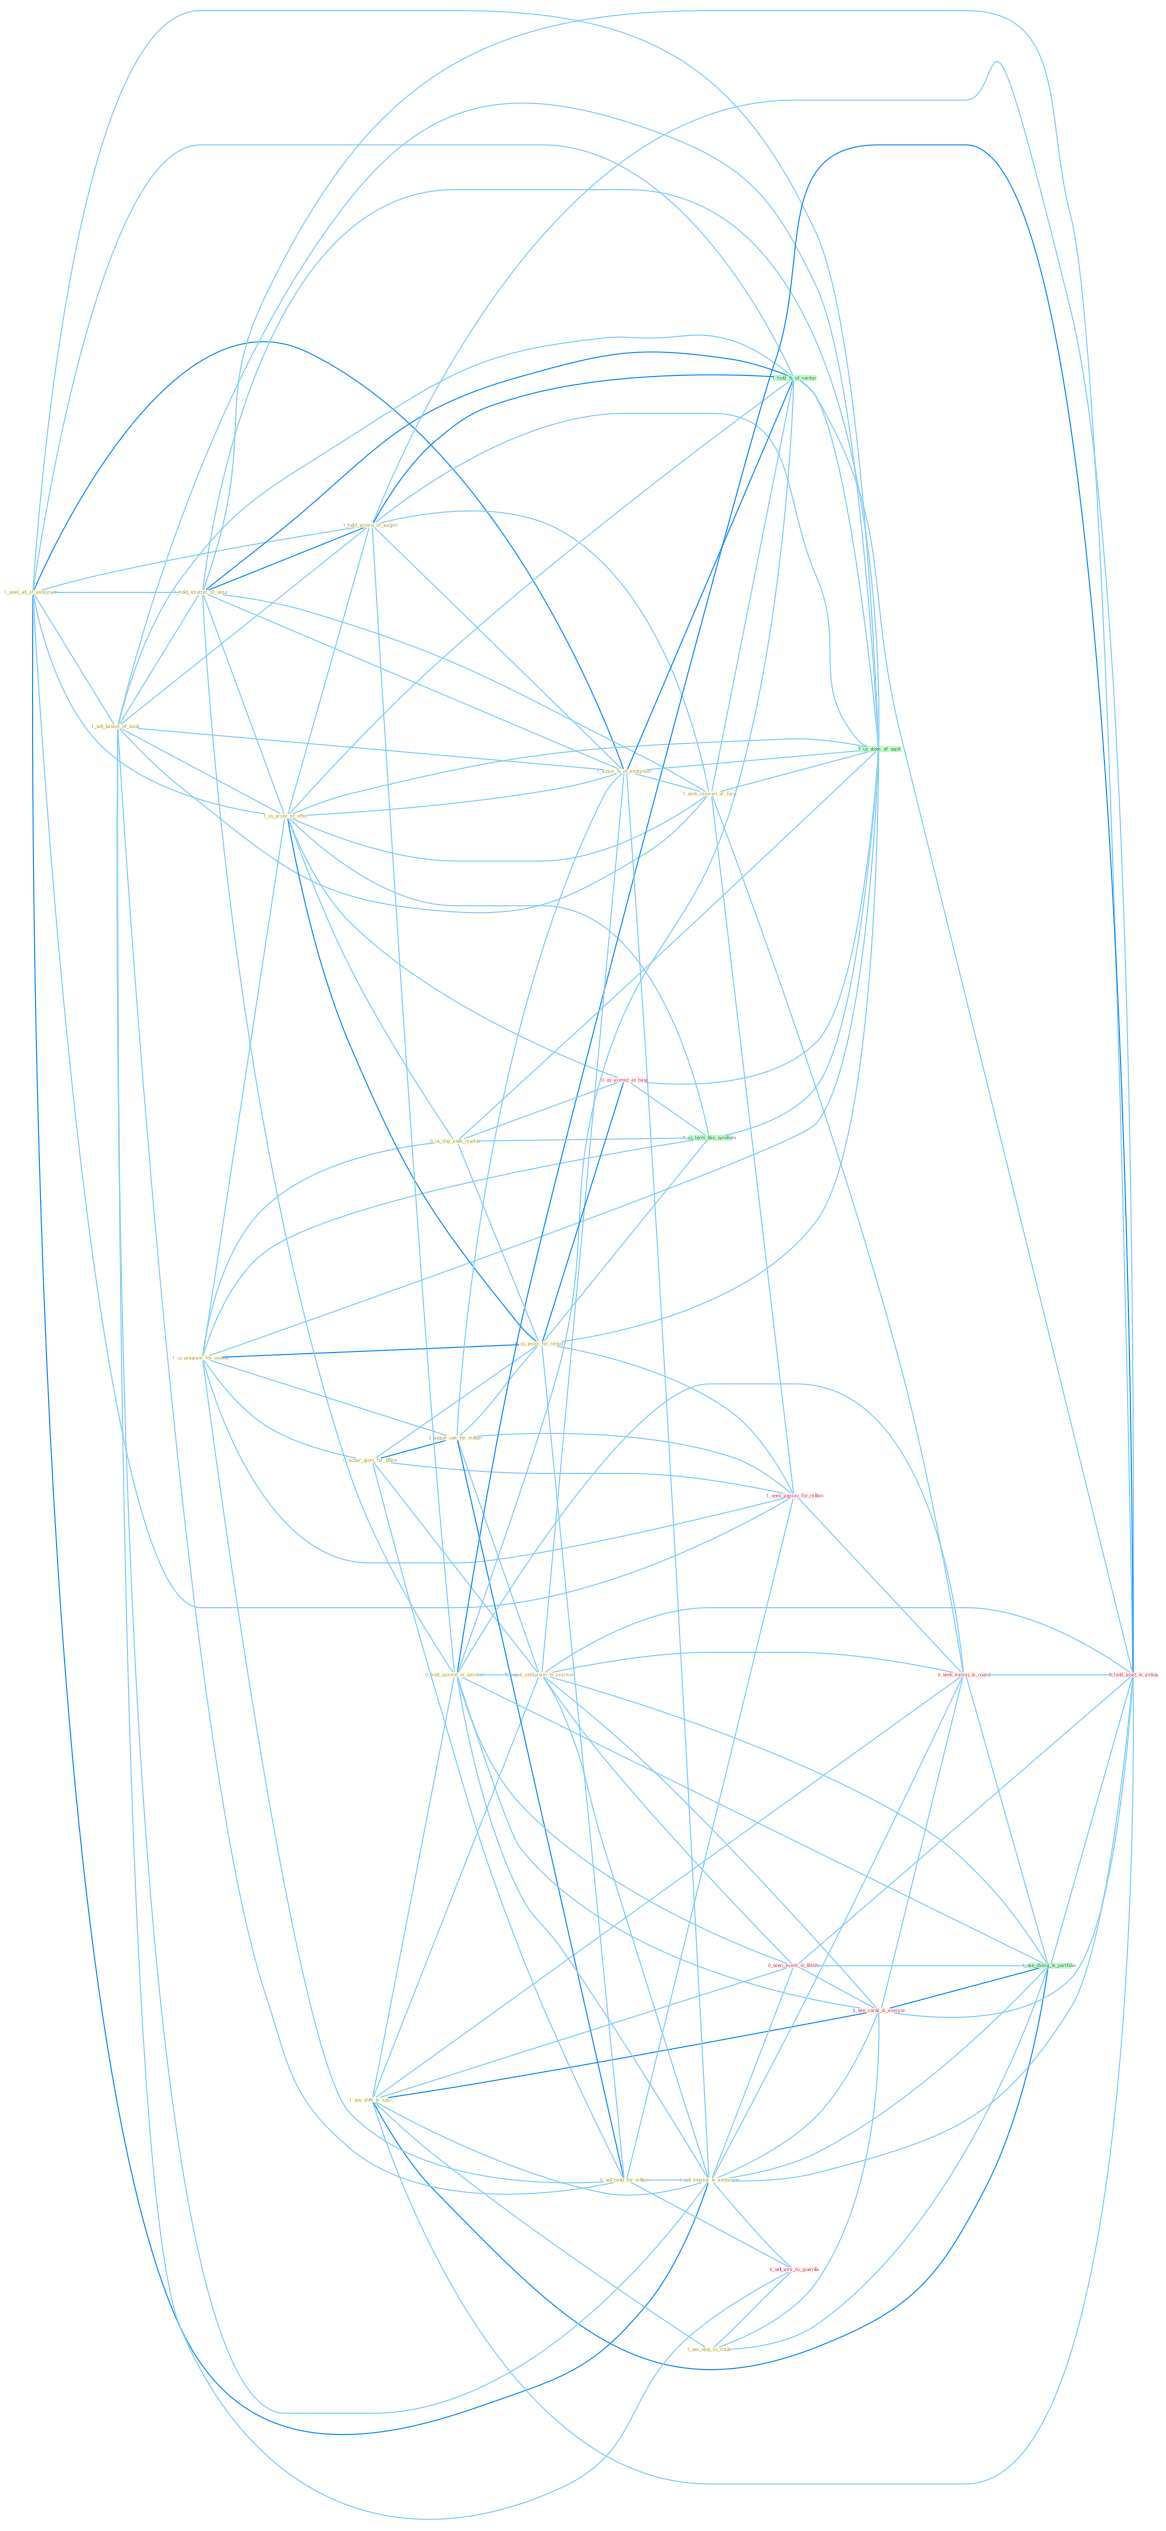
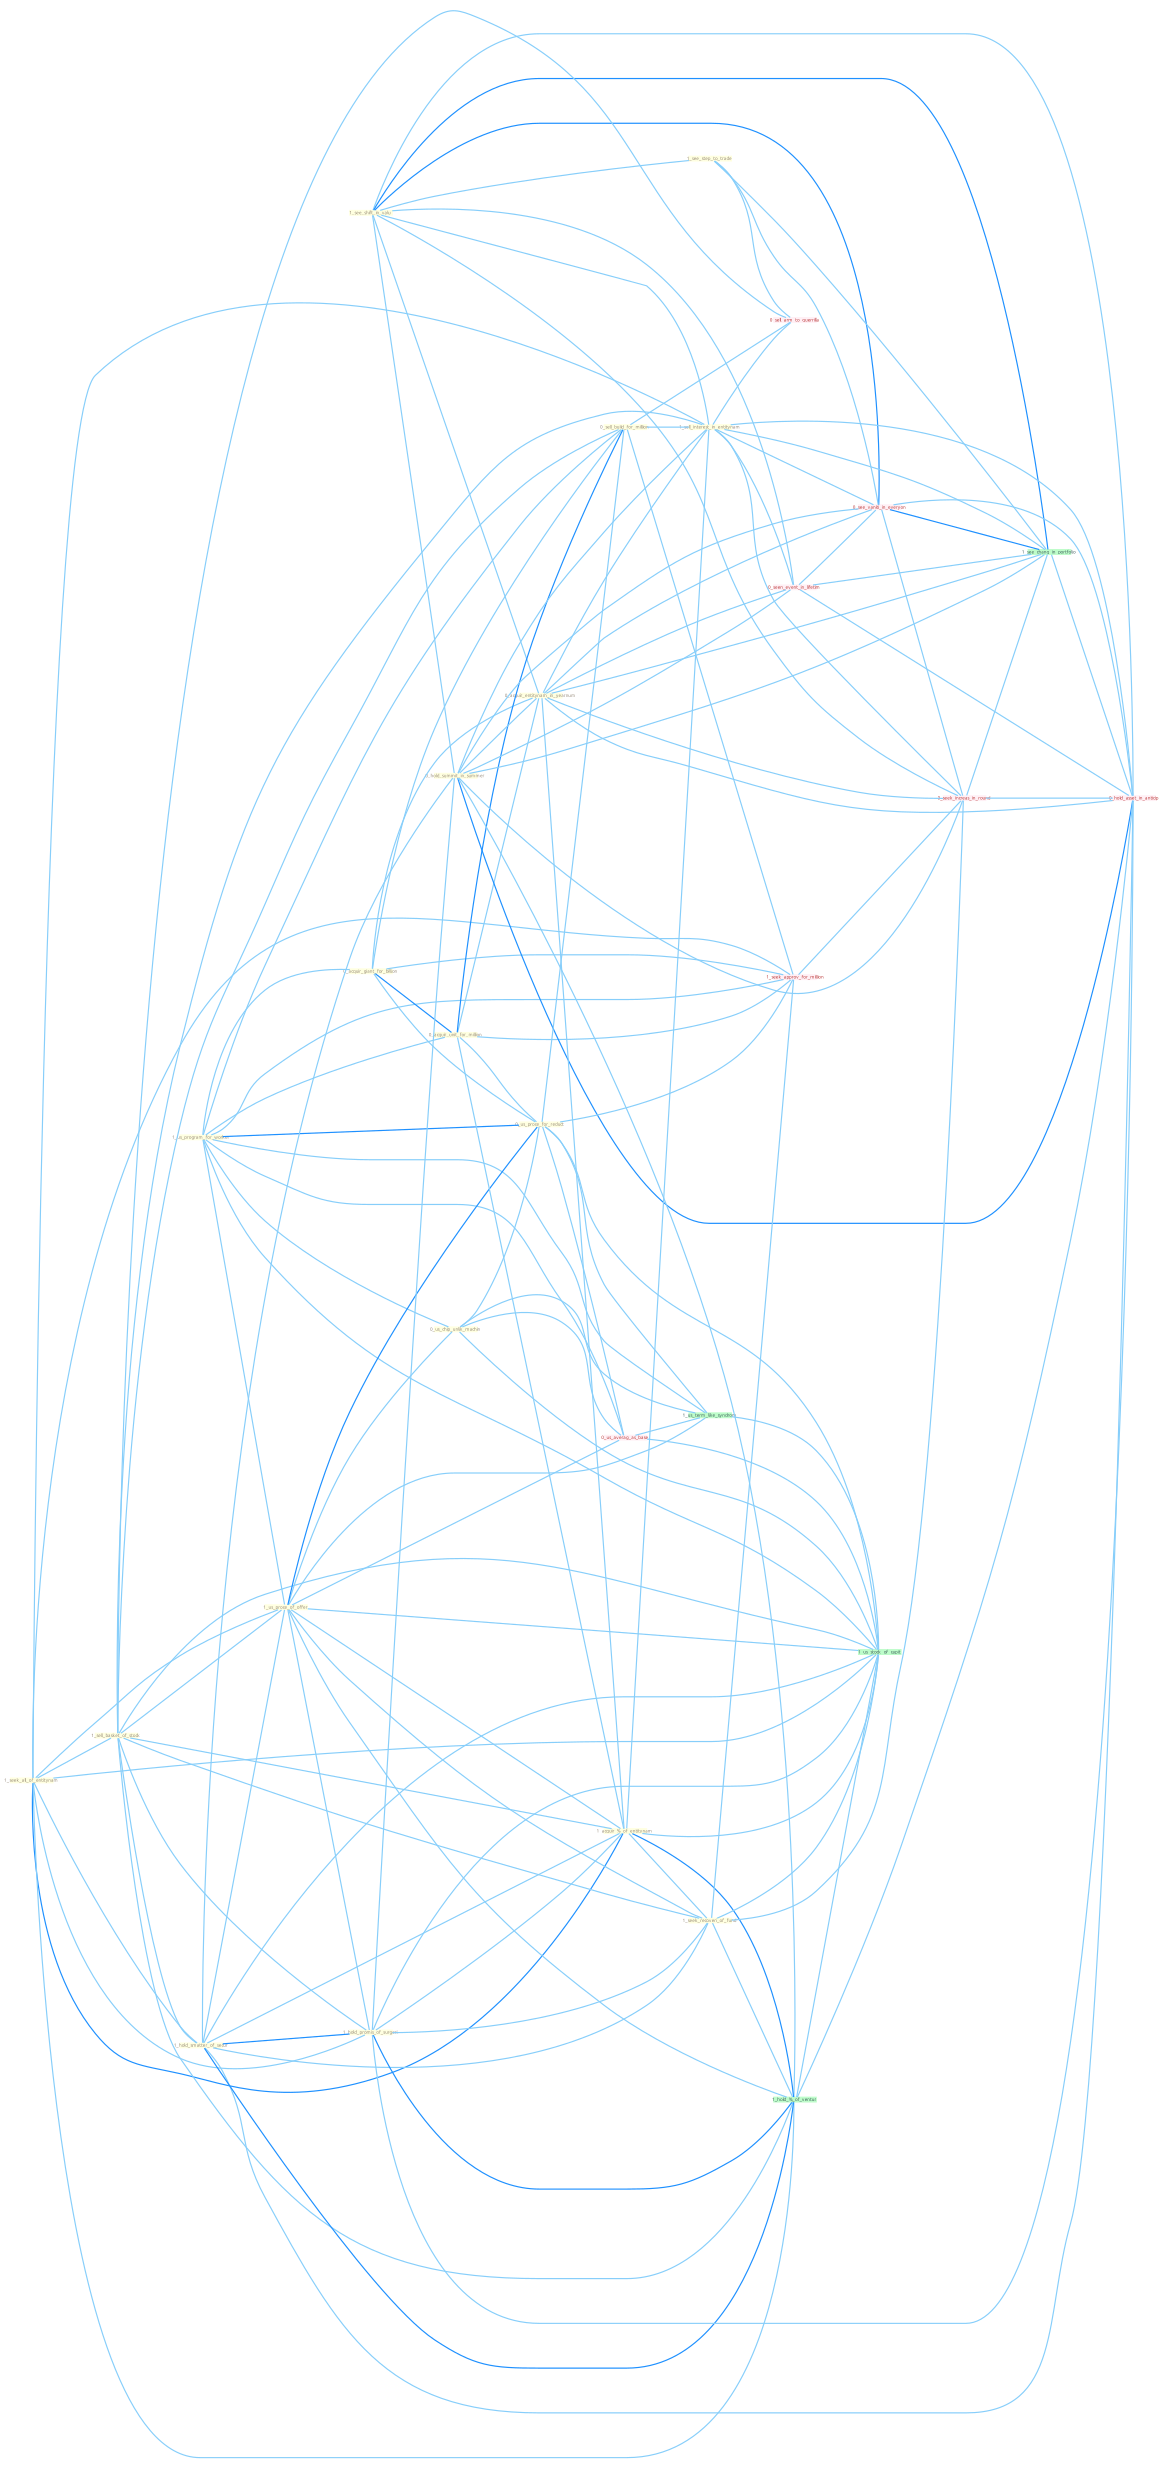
  graph {
    fontname=Ubuntu
    rankdir=LR
    node [color="#ffffe0" fixedsize=true fontcolor="#8b7d6b" fontname=Ubuntu fontsize=4 shape=polygon style=filled]
    edge [color="#87cefa" fontname=Ubuntu w=1]
    "1_seek_all_of_entitynam " [height=.06 width=.5]
    "1_see_shift_in_valu " [height=.06 width=.5]
    "1_us_program_for_worker " [height=.06 width=.5]
    "1_sell_basket_of_stock " [height=.06 width=.5]
    "1_hold_smatter_of_secur " [height=.06 width=.5]
    "0_acquir_giant_for_billion " [height=.06 width=.5]
    "1_us_proce_of_offer " [height=.06 width=.5]
    "1_hold_promis_of_surgeri " [height=.06 width=.5]
    "0_acquir_unit_for_million " [height=.06 width=.5]
    "0_hold_summit_in_summer " [height=.06 width=.5]
    "1_see_step_to_trade " [height=.06 width=.5]
    "0_us_chip_unlik_machin " [height=.06 width=.5]
    "0_acquir_entitynam_in_yearnum " [height=.06 width=.5]
    "1_acquir_%_of_entitynam " [height=.06 width=.5]
    "0_us_proce_for_reduct " [height=.06 width=.5]
    "0_sell_build_for_million " [height=.06 width=.5]
    "1_sell_interest_in_entitynam " [height=.06 width=.5]
    "1_seek_recoveri_of_fund " [height=.06 width=.5]
    "0_seen_event_in_lifetim " [color="#fff0f5" fontcolor="#b22222" height=.06 width=.5]
    "0_us_averag_as_base " [color="#fff0f5" fontcolor="#b22222" height=.06 width=.5]
    n21 [color="#fff0f5" fontcolor="#b22222" height=.06 label="1_seek_approv_for_million" width=.5]
    "0_see_vaniti_in_everyon " [color="#fff0f5" fontcolor="#b22222" height=.06 width=.5]
    "0_sell_arm_to_guerrilla " [color="#fff0f5" fontcolor="#b22222" height=.06 width=.5]
    "0_seek_increas_in_round " [color="#fff0f5" fontcolor="#b22222" height=.06 width=.5]
    "0_hold_asset_in_anticip " [color="#fff0f5" fontcolor="#b22222" height=.06 width=.5]
    "1_hold_%_of_ventur " [color="#BDFCC9" fontcolor="#2f4f4f" height=.06 width=.5]
    "1_us_stock_of_capit " [color="#BDFCC9" fontcolor="#2f4f4f" height=.06 width=.5]
    "1_see_chang_in_portfolio " [color="#BDFCC9" fontcolor="#2f4f4f" height=.06 width=.5]
    "1_us_term_like_syndrom " [color="#BDFCC9" fontcolor="#2f4f4f" height=.06 width=.5]
    subgraph sub_1 {
      "1_seek_all_of_entitynam "
      "1_see_shift_in_valu "
      "1_us_program_for_worker "
      "1_sell_basket_of_stock "
      "1_hold_smatter_of_secur "
      "0_acquir_giant_for_billion "
      "1_us_proce_of_offer "
      "1_hold_promis_of_surgeri "
      "0_acquir_unit_for_million "
      "0_hold_summit_in_summer "
      "1_see_step_to_trade "
      "0_us_chip_unlik_machin "
      "0_acquir_entitynam_in_yearnum "
      "1_acquir_%_of_entitynam "
      "0_us_proce_for_reduct "
      "0_sell_build_for_million "
      "1_sell_interest_in_entitynam "
      "1_seek_recoveri_of_fund "
    }
    subgraph sub_2 {
      "0_seen_event_in_lifetim "
      "0_us_averag_as_base "
      n21
      "0_see_vaniti_in_everyon "
      "0_sell_arm_to_guerrilla "
      "0_seek_increas_in_round "
      "0_hold_asset_in_anticip "
    }
    "1_seek_all_of_entitynam " -- "1_sell_basket_of_stock "
    "1_seek_all_of_entitynam " -- "1_hold_smatter_of_secur "
    "1_seek_all_of_entitynam " -- "1_us_proce_of_offer "
    "1_seek_all_of_entitynam " -- "1_hold_promis_of_surgeri "
    "1_seek_all_of_entitynam " -- "1_acquir_%_of_entitynam " [color="#1e90ff" w=2]
-   "1_seek_all_of_entitynam " -- "1_sell_interest_in_entitynam " [color="#1e90ff"]
+   "1_seek_all_of_entitynam " -- "1_sell_interest_in_entitynam "
    "1_seek_all_of_entitynam " -- n21
    "1_seek_all_of_entitynam " -- "1_hold_%_of_ventur "
    "1_seek_all_of_entitynam " -- "1_us_stock_of_capit "
    "1_see_shift_in_valu " -- "0_hold_summit_in_summer "
    "1_see_shift_in_valu " -- "1_see_step_to_trade "
    "1_see_shift_in_valu " -- "0_acquir_entitynam_in_yearnum "
    "1_see_shift_in_valu " -- "1_sell_interest_in_entitynam "
    "1_see_shift_in_valu " -- "0_seen_event_in_lifetim "
    "1_see_shift_in_valu " -- "0_see_vaniti_in_everyon " [color="#1e90ff" w=2]
    "1_see_shift_in_valu " -- "0_seek_increas_in_round "
    "1_see_shift_in_valu " -- "0_hold_asset_in_anticip "
    "1_see_shift_in_valu " -- "1_see_chang_in_portfolio " [color="#1e90ff" w=2]
    "1_us_program_for_worker " -- "0_acquir_giant_for_billion "
    "1_us_program_for_worker " -- "1_us_proce_of_offer "
    "1_us_program_for_worker " -- "0_acquir_unit_for_million "
    "1_us_program_for_worker " -- "0_us_chip_unlik_machin "
    "1_us_program_for_worker " -- "0_us_proce_for_reduct " [color="#1e90ff" w=2]
    "1_us_program_for_worker " -- "0_sell_build_for_million "
+   "1_us_program_for_worker " -- "0_us_averag_as_base "
    "1_us_program_for_worker " -- n21
    "1_us_program_for_worker " -- "1_us_stock_of_capit "
    "1_us_program_for_worker " -- "1_us_term_like_syndrom "
    "1_sell_basket_of_stock " -- "1_hold_smatter_of_secur "
    "1_sell_basket_of_stock " -- "1_us_proce_of_offer "
    "1_sell_basket_of_stock " -- "1_hold_promis_of_surgeri "
    "1_sell_basket_of_stock " -- "1_acquir_%_of_entitynam "
    "1_sell_basket_of_stock " -- "0_sell_build_for_million "
    "1_sell_basket_of_stock " -- "1_sell_interest_in_entitynam "
    "1_sell_basket_of_stock " -- "1_seek_recoveri_of_fund "
    "1_sell_basket_of_stock " -- "0_sell_arm_to_guerrilla "
    "1_sell_basket_of_stock " -- "1_hold_%_of_ventur "
    "1_sell_basket_of_stock " -- "1_us_stock_of_capit "
    "1_hold_smatter_of_secur " -- "1_us_proce_of_offer "
    "1_hold_smatter_of_secur " -- "1_hold_promis_of_surgeri " [color="#1e90ff" w=2]
    "1_hold_smatter_of_secur " -- "0_hold_summit_in_summer "
    "1_hold_smatter_of_secur " -- "1_acquir_%_of_entitynam "
    "1_hold_smatter_of_secur " -- "1_seek_recoveri_of_fund "
    "1_hold_smatter_of_secur " -- "0_hold_asset_in_anticip "
    "1_hold_smatter_of_secur " -- "1_hold_%_of_ventur " [color="#1e90ff" w=2]
    "1_hold_smatter_of_secur " -- "1_us_stock_of_capit "
    "0_acquir_giant_for_billion " -- "0_acquir_unit_for_million " [color="#1e90ff" w=2]
    "0_acquir_giant_for_billion " -- "0_acquir_entitynam_in_yearnum "
    "0_acquir_giant_for_billion " -- "0_us_proce_for_reduct "
    "0_acquir_giant_for_billion " -- "0_sell_build_for_million "
    "0_acquir_giant_for_billion " -- n21
    "1_us_proce_of_offer " -- "1_hold_promis_of_surgeri "
    "1_us_proce_of_offer " -- "0_us_chip_unlik_machin "
    "1_us_proce_of_offer " -- "1_acquir_%_of_entitynam "
    "1_us_proce_of_offer " -- "0_us_proce_for_reduct " [color="#1e90ff" w=2]
    "1_us_proce_of_offer " -- "1_seek_recoveri_of_fund "
    "1_us_proce_of_offer " -- "0_us_averag_as_base "
    "1_us_proce_of_offer " -- "1_hold_%_of_ventur "
    "1_us_proce_of_offer " -- "1_us_stock_of_capit " [w=2]
    "1_us_proce_of_offer " -- "1_us_term_like_syndrom "
    "1_hold_promis_of_surgeri " -- "0_hold_summit_in_summer "
    "1_hold_promis_of_surgeri " -- "1_acquir_%_of_entitynam "
    "1_hold_promis_of_surgeri " -- "1_seek_recoveri_of_fund "
    "1_hold_promis_of_surgeri " -- "0_hold_asset_in_anticip "
    "1_hold_promis_of_surgeri " -- "1_hold_%_of_ventur " [color="#1e90ff" w=2]
    "1_hold_promis_of_surgeri " -- "1_us_stock_of_capit "
    "0_acquir_unit_for_million " -- "0_acquir_entitynam_in_yearnum "
    "0_acquir_unit_for_million " -- "1_acquir_%_of_entitynam "
    "0_acquir_unit_for_million " -- "0_us_proce_for_reduct "
    "0_acquir_unit_for_million " -- "0_sell_build_for_million " [color="#1e90ff" w=2]
    "0_acquir_unit_for_million " -- n21
    "0_hold_summit_in_summer " -- "0_acquir_entitynam_in_yearnum "
    "0_hold_summit_in_summer " -- "1_sell_interest_in_entitynam "
    "0_hold_summit_in_summer " -- "0_seen_event_in_lifetim "
    "0_hold_summit_in_summer " -- "0_see_vaniti_in_everyon "
    "0_hold_summit_in_summer " -- "0_seek_increas_in_round "
    "0_hold_summit_in_summer " -- "0_hold_asset_in_anticip " [color="#1e90ff" w=2]
    "0_hold_summit_in_summer " -- "1_hold_%_of_ventur "
    "0_hold_summit_in_summer " -- "1_see_chang_in_portfolio "
    "1_see_step_to_trade " -- "0_see_vaniti_in_everyon "
    "1_see_step_to_trade " -- "0_sell_arm_to_guerrilla "
    "1_see_step_to_trade " -- "1_see_chang_in_portfolio "
    "0_us_chip_unlik_machin " -- "0_us_proce_for_reduct "
    "0_us_chip_unlik_machin " -- "0_us_averag_as_base "
    "0_us_chip_unlik_machin " -- "1_us_stock_of_capit "
    "0_us_chip_unlik_machin " -- "1_us_term_like_syndrom "
    "0_acquir_entitynam_in_yearnum " -- "1_acquir_%_of_entitynam "
    "0_acquir_entitynam_in_yearnum " -- "1_sell_interest_in_entitynam "
    "0_acquir_entitynam_in_yearnum " -- "0_seen_event_in_lifetim "
    "0_acquir_entitynam_in_yearnum " -- "0_see_vaniti_in_everyon "
    "0_acquir_entitynam_in_yearnum " -- "0_seek_increas_in_round "
    "0_acquir_entitynam_in_yearnum " -- "0_hold_asset_in_anticip "
    "0_acquir_entitynam_in_yearnum " -- "1_see_chang_in_portfolio "
    "1_acquir_%_of_entitynam " -- "1_sell_interest_in_entitynam "
    "1_acquir_%_of_entitynam " -- "1_seek_recoveri_of_fund "
    "1_acquir_%_of_entitynam " -- "1_hold_%_of_ventur " [color="#1e90ff" w=2]
    "1_acquir_%_of_entitynam " -- "1_us_stock_of_capit "
    "0_us_proce_for_reduct " -- "0_sell_build_for_million "
-   "0_us_proce_for_reduct " -- "0_us_averag_as_base " [color="#1e90ff"]
+   "0_us_proce_for_reduct " -- "0_us_averag_as_base "
    "0_us_proce_for_reduct " -- n21
    "0_us_proce_for_reduct " -- "1_us_stock_of_capit "
    "0_us_proce_for_reduct " -- "1_us_term_like_syndrom "
    "0_sell_build_for_million " -- "1_sell_interest_in_entitynam "
    "0_sell_build_for_million " -- n21
    "0_sell_build_for_million " -- "0_sell_arm_to_guerrilla "
    "1_sell_interest_in_entitynam " -- "0_seen_event_in_lifetim "
    "1_sell_interest_in_entitynam " -- "0_see_vaniti_in_everyon "
    "1_sell_interest_in_entitynam " -- "0_sell_arm_to_guerrilla "
    "1_sell_interest_in_entitynam " -- "0_seek_increas_in_round "
    "1_sell_interest_in_entitynam " -- "0_hold_asset_in_anticip "
    "1_sell_interest_in_entitynam " -- "1_see_chang_in_portfolio "
    "1_seek_recoveri_of_fund " -- n21
    "1_seek_recoveri_of_fund " -- "0_seek_increas_in_round "
    "1_seek_recoveri_of_fund " -- "1_hold_%_of_ventur "
    "1_seek_recoveri_of_fund " -- "1_us_stock_of_capit "
    "0_seen_event_in_lifetim " -- "0_see_vaniti_in_everyon "
    "0_seen_event_in_lifetim " -- "0_hold_asset_in_anticip "
    "0_seen_event_in_lifetim " -- "1_see_chang_in_portfolio "
    "0_us_averag_as_base " -- "1_us_stock_of_capit "
    "0_us_averag_as_base " -- "1_us_term_like_syndrom "
    n21 -- "0_seek_increas_in_round "
    "0_see_vaniti_in_everyon " -- "0_seek_increas_in_round "
    "0_see_vaniti_in_everyon " -- "0_hold_asset_in_anticip "
    "0_see_vaniti_in_everyon " -- "1_see_chang_in_portfolio " [color="#1e90ff" w=2]
    "0_seek_increas_in_round " -- "0_hold_asset_in_anticip "
    "0_seek_increas_in_round " -- "1_see_chang_in_portfolio "
    "1_hold_%_of_ventur " -- "0_hold_asset_in_anticip "
    "1_hold_%_of_ventur " -- "1_us_stock_of_capit "
    "1_see_chang_in_portfolio " -- "0_hold_asset_in_anticip "
    "1_us_term_like_syndrom " -- "1_us_stock_of_capit "
  }
